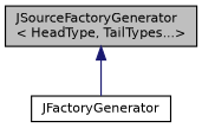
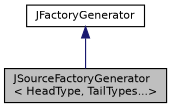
  digraph {
    node [color=black fontname=Helvetica fontsize=10 shape=record style=filled]
    n1 [fillcolor=grey75 fontcolor=black height=0.2 label="JSourceFactoryGenerator\l\< HeadType, TailTypes...\>" width=0.4]
    n2 [fillcolor=white height=0.2 label=JFactoryGenerator width=0.4]
-   n1 -> n2 [color=midnightblue dir=back fontname=Helvetica fontsize=10 labelfontname=Helvetica labelfontsize=10 style=solid]
+   n2 -> n1 [color=midnightblue dir=back fontname=Helvetica fontsize=10 labelfontname=Helvetica labelfontsize=10 style=solid]
  }
